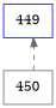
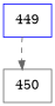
  digraph {
    node [shape=record]
    n1 [label="{449}" color=blue]
    n2 [label="{450}" color=gray40]
-   n2 -> n1 [color=gray40 style=dashed arrowhead=normal]
+   n1 -> n2 [color=gray40 style=dashed arrowhead=normal]
  }
